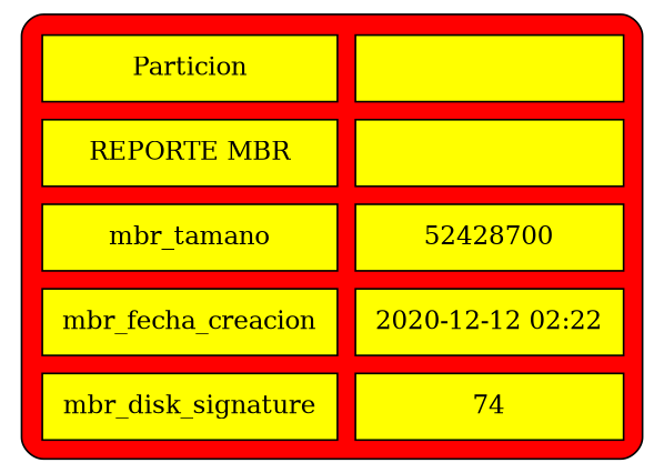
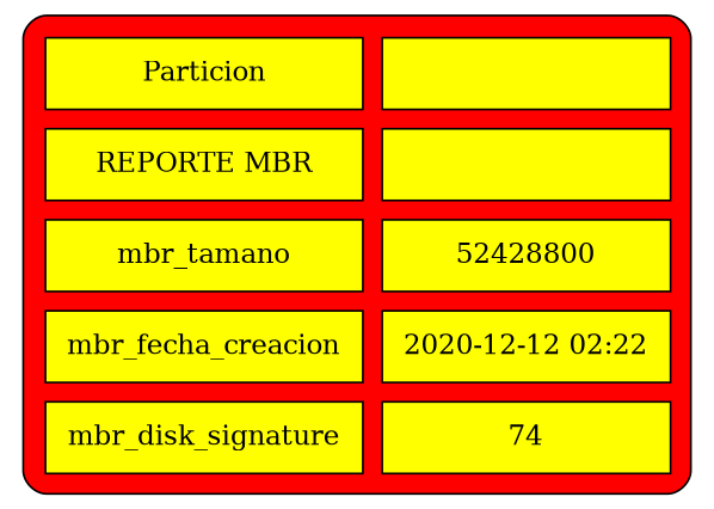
  digraph {
-   n1 [label=<<TABLE cellspacing="10" cellpadding="10" style="rounded" bgcolor="red">   <TR>     <TD bgcolor="yellow">Particion</TD>     <TD bgcolor="yellow"></TD>   </TR>   <TR>     <TD bgcolor="yellow">REPORTE MBR</TD>     <TD bgcolor="yellow"></TD>   </TR>   <TR>     <TD bgcolor="yellow">mbr_tamano</TD>     <TD bgcolor="yellow">52428700</TD>   </TR>   <TR>     <TD bgcolor="yellow">mbr_fecha_creacion</TD>     <TD bgcolor="yellow">2020-12-12 02:22</TD>   </TR>   <TR>     <TD bgcolor="yellow">mbr_disk_signature</TD>     <TD bgcolor="yellow">74</TD>   </TR> </TABLE>> shape=none]
+   n1 [label=<<TABLE cellspacing="10" cellpadding="10" style="rounded" bgcolor="red">   <TR>     <TD bgcolor="yellow">Particion</TD>     <TD bgcolor="yellow"></TD>   </TR>   <TR>     <TD bgcolor="yellow">REPORTE MBR</TD>     <TD bgcolor="yellow"></TD>   </TR>   <TR>     <TD bgcolor="yellow">mbr_tamano</TD>     <TD bgcolor="yellow">52428800</TD>   </TR>   <TR>     <TD bgcolor="yellow">mbr_fecha_creacion</TD>     <TD bgcolor="yellow">2020-12-12 02:22</TD>   </TR>   <TR>     <TD bgcolor="yellow">mbr_disk_signature</TD>     <TD bgcolor="yellow">74</TD>   </TR> </TABLE>> shape=none]
  }
